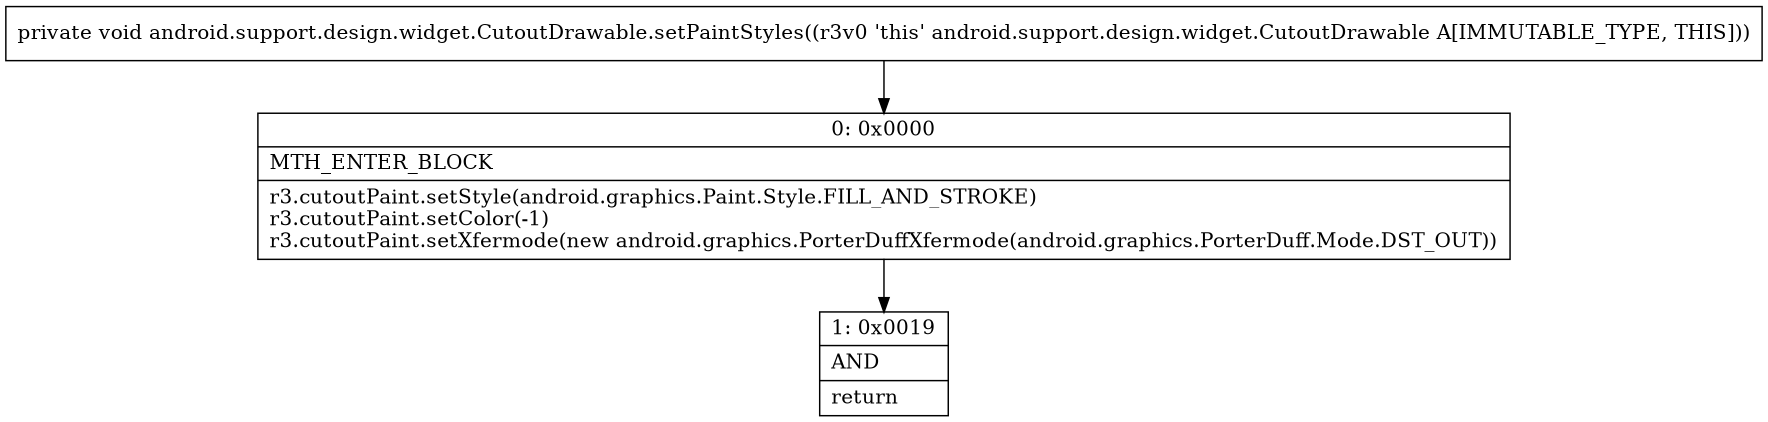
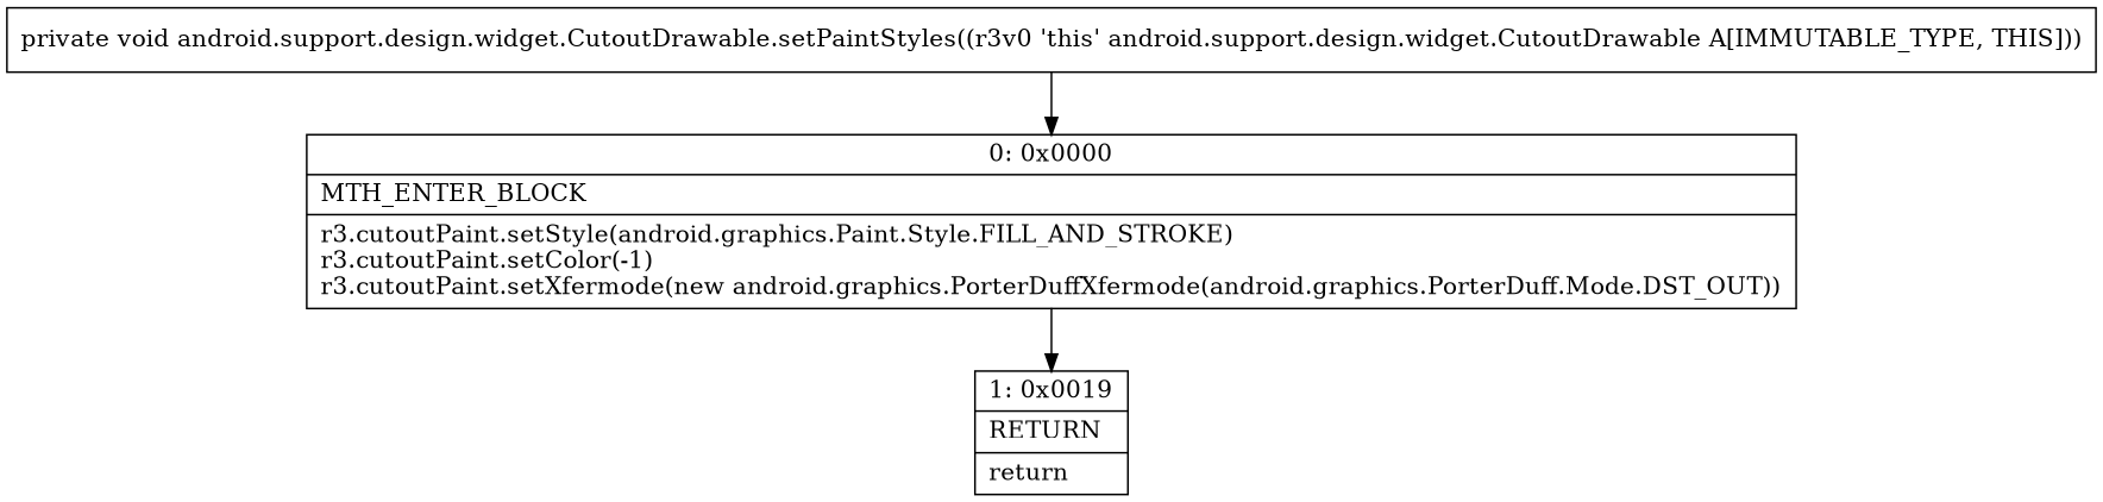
  digraph {
    node [shape=record]
    n1 [label="{0\:\ 0x0000|MTH_ENTER_BLOCK\l|r3.cutoutPaint.setStyle(android.graphics.Paint.Style.FILL_AND_STROKE)\lr3.cutoutPaint.setColor(\-1)\lr3.cutoutPaint.setXfermode(new android.graphics.PorterDuffXfermode(android.graphics.PorterDuff.Mode.DST_OUT))\l}"]
-   n2 [label="{1\:\ 0x0019|AND\l|return\l}"]
+   n2 [label="{1\:\ 0x0019|RETURN\l|return\l}"]
    n3 [label="{private void android.support.design.widget.CutoutDrawable.setPaintStyles((r3v0 'this' android.support.design.widget.CutoutDrawable A[IMMUTABLE_TYPE, THIS])) }"]
    n1 -> n2
    n3 -> n1
  }
